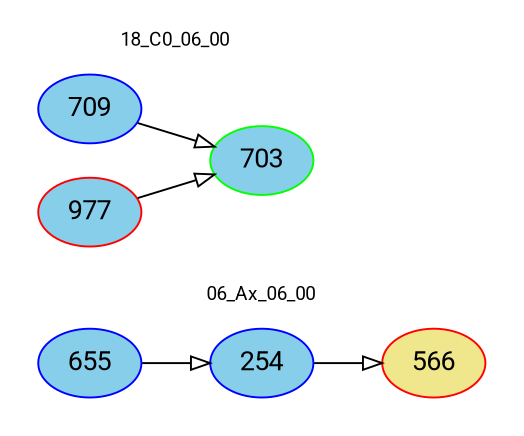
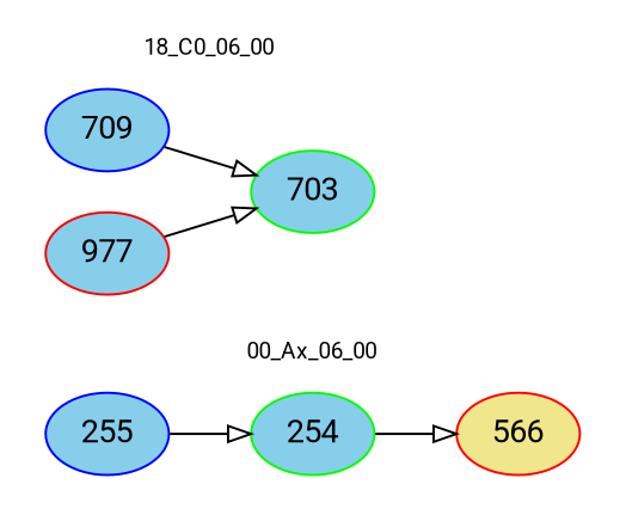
  digraph {
    fontname=Roboto
    rankdir=LR
    node [color=blue fillcolor=skyblue fontname=Roboto style=filled]
    edge [arrowhead=onormal color=black fontname=Roboto]
-   n1 [label=655]
-   n2 [label=254]
+   n1 [label=255]
+   n2 [color=green label=254]
    n3 [color=red fillcolor=khaki label=566]
    n4 [label=709]
    n5 [color=green label=703]
    n6 [color=red label=977]
    subgraph cluster_1 {
      color=white
      fontsize=10
-     label="06_Ax_06_00"
+     label="00_Ax_06_00"
      n1
      n2
      n3
    }
    subgraph cluster_2 {
      color=white
      fontsize=10
      label="18_C0_06_00"
      n4
      n5
      n6
    }
    n1 -> n2
    n2 -> n3
    n4 -> n5
    n6 -> n5
  }
